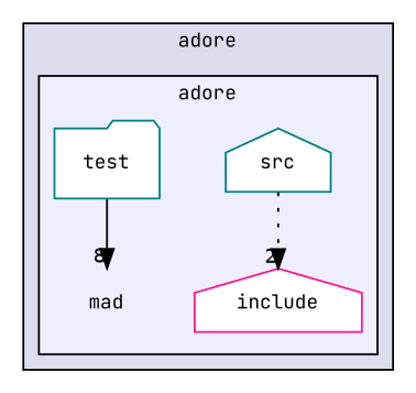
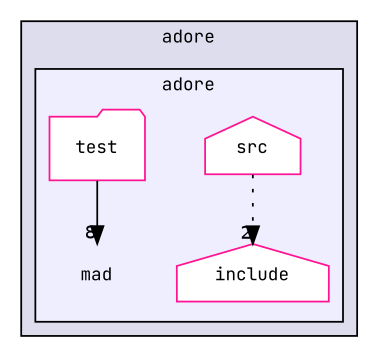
  digraph {
    compound=true
    fontname="JetBrains Mono"
    node [color=deeppink fontname="JetBrains Mono" fontsize=10 shape=house fillcolor=white style=filled]
    edge [fontname="JetBrains Mono" labeldistance=1.5 labelfontname=Helvetica labelfontsize=10]
    n1 [label=mad shape=plaintext fillcolor="" style=""]
    n2 [label=include]
-   n3 [color=teal label=src]
-   n4 [color=teal label=test shape=folder]
+   n3 [label=src]
+   n4 [label=test shape=folder]
    subgraph cluster_1 {
      bgcolor="#ddddee"
      fontsize=10
      label=adore
      pencolor=black
      subgraph cluster_2 {
        bgcolor="#eeeeff"
        fontsize=10
        label=adore
        pencolor=black
        n1
        n2
        n3
        n4
      }
    }
    n3 -> n2 [headlabel=2 style=dotted]
    n4 -> n1 [headlabel=8 style=solid]
  }
